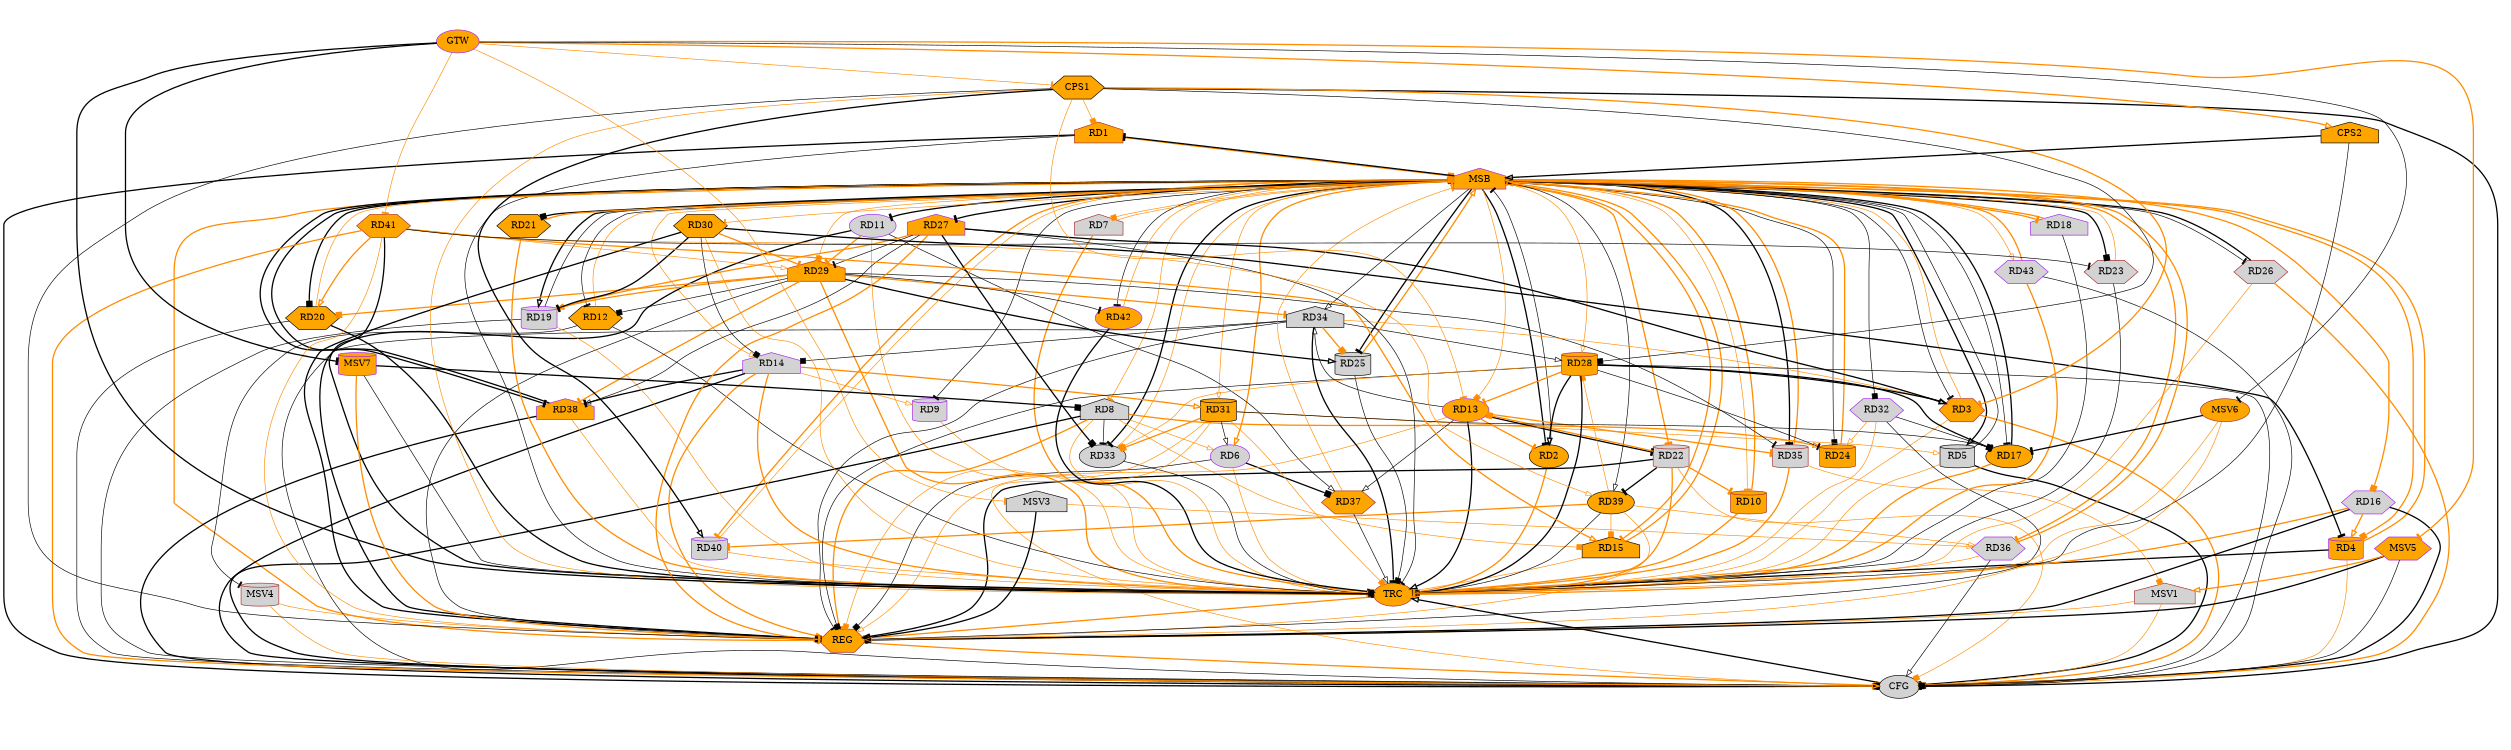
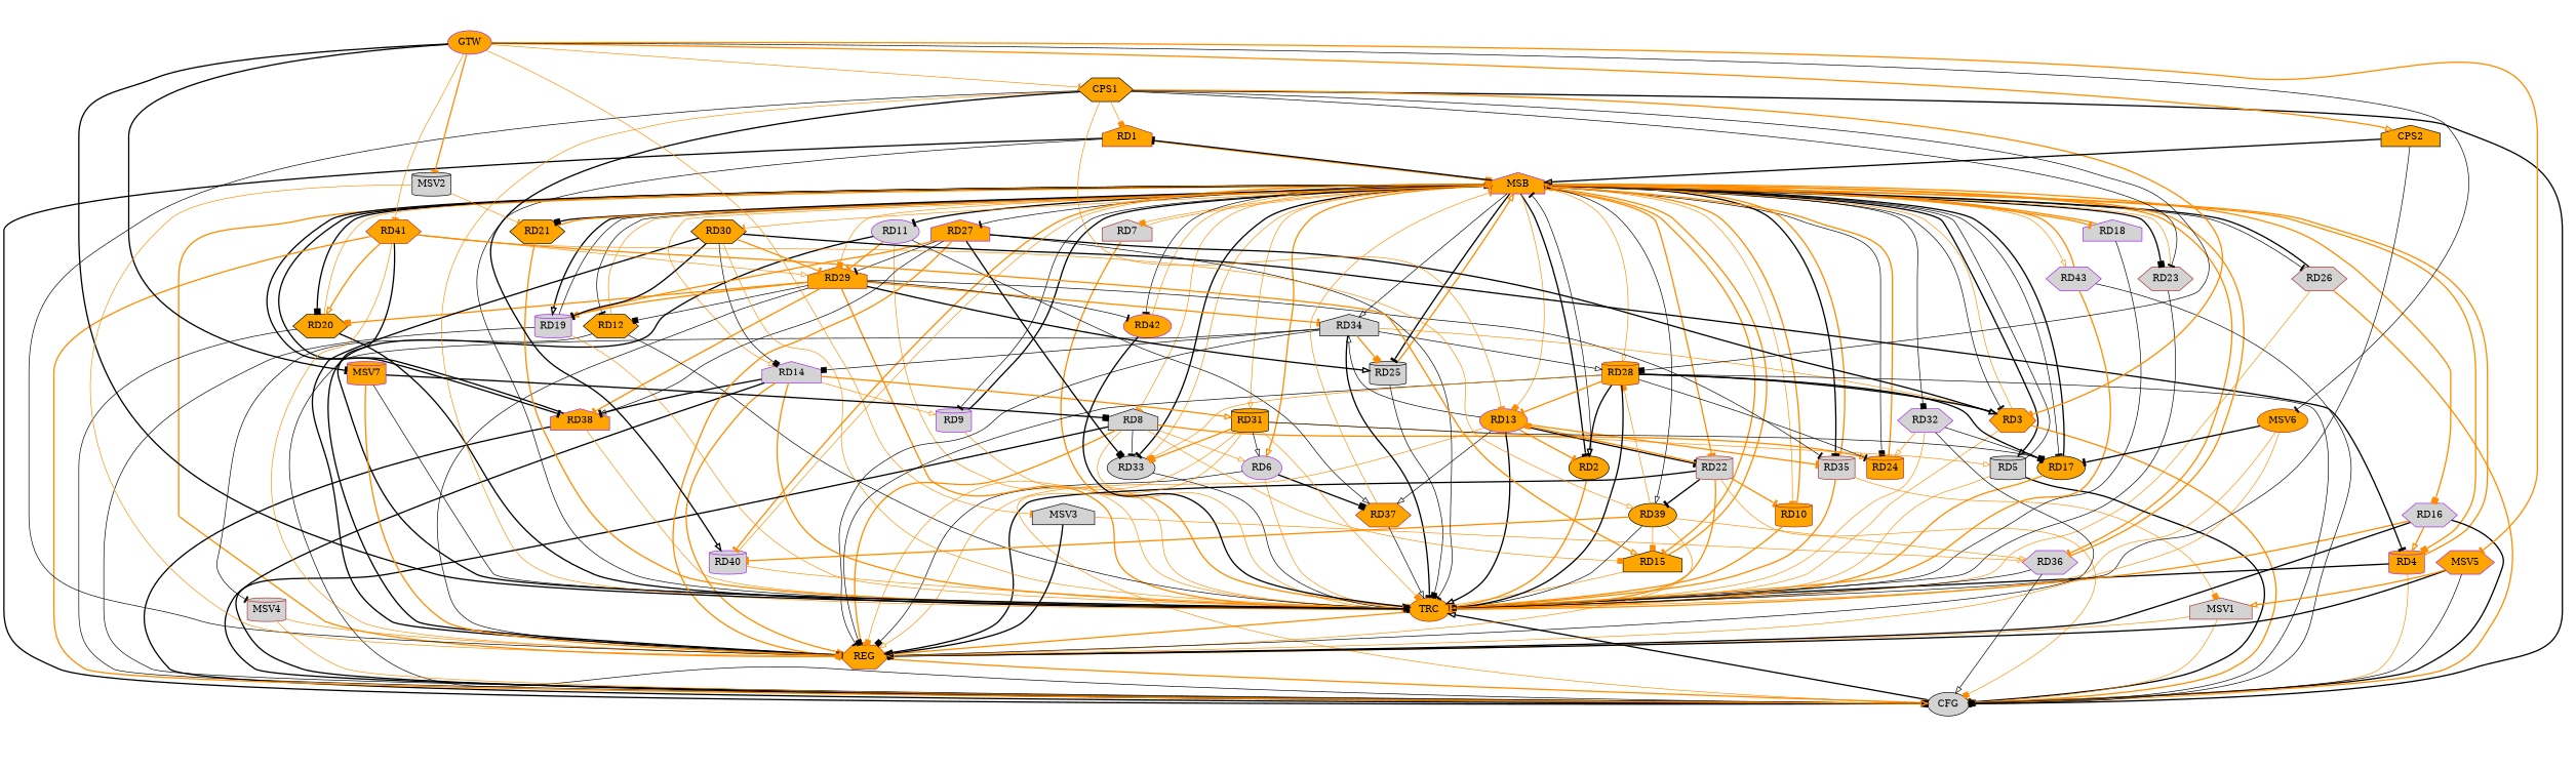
  strict digraph {
    node [color=purple fillcolor=orange shape=hexagon style=filled]
    edge [arrowhead=tee color=darkorange style=solid]
    n1 [color=brown label=RD1 shape=house]
    n2 [label=MSB shape=house]
    n3 [color=black fillcolor=lightgrey label=CFG shape=ellipse]
    n4 [color=brown label=TRC shape=ellipse]
    n5 [color=black label=RD2 shape=ellipse]
    n6 [color=brown label=RD3]
    n7 [label=RD4 shape=cylinder]
    n8 [color=black fillcolor=lightgrey label=RD5 shape=cylinder]
    n9 [fillcolor=lightgrey label=RD6 shape=ellipse]
    n10 [color=brown label=REG]
    n11 [color=brown fillcolor=lightgrey label=RD7 shape=house]
    n12 [color=black fillcolor=lightgrey label=RD8 shape=house]
    n13 [color=black label=RD15 shape=house]
    n14 [color=brown label=RD24 shape=cylinder]
    n15 [color=black fillcolor=lightgrey label=RD33 shape=ellipse]
    n16 [fillcolor=lightgrey label=RD9 shape=cylinder]
    n17 [color=brown label=RD10 shape=cylinder]
    n18 [fillcolor=lightgrey label=RD11 shape=ellipse]
    n19 [color=brown label=RD29 shape=house]
    n20 [color=black label=RD12]
    n21 [label=RD13 shape=ellipse]
    n22 [color=brown fillcolor=lightgrey label=RD22 shape=cylinder]
    n23 [color=black fillcolor=lightgrey label=RD34 shape=house]
    n24 [color=brown fillcolor=lightgrey label=RD35 shape=cylinder]
    n25 [fillcolor=lightgrey label=RD14 shape=house]
    n26 [color=black label=RD31 shape=cylinder]
    n27 [label=RD38 shape=house]
    n28 [fillcolor=lightgrey label=RD16]
    n29 [color=black label=RD17 shape=ellipse]
    n30 [fillcolor=lightgrey label=RD18 shape=house]
    n31 [fillcolor=lightgrey label=RD19 shape=cylinder]
    n32 [color=black label=RD20]
    n33 [color=black label=RD21]
    n34 [color=black label=RD39 shape=ellipse]
    n35 [color=brown fillcolor=lightgrey label=RD23]
    n36 [color=black fillcolor=lightgrey label=RD25 shape=cylinder]
    n37 [color=brown fillcolor=lightgrey label=RD26]
    n38 [label=RD27 shape=house]
    n39 [color=brown label=RD28 shape=cylinder]
    n40 [label=RD42 shape=ellipse]
    n41 [color=black label=RD30]
    n42 [fillcolor=lightgrey label=RD32]
    n43 [fillcolor=lightgrey label=RD36]
    n44 [fillcolor=lightgrey label=RD40 shape=cylinder]
    n45 [fillcolor=lightgrey label=RD43]
    n46 [color=brown label=RD37]
    n47 [color=brown fillcolor=lightgrey label=MSV4 shape=cylinder]
    n48 [color=brown fillcolor=lightgrey label=MSV1 shape=house]
    n49 [color=brown label=RD41]
    n50 [color=black label=CPS1]
    n51 [color=black label=CPS2 shape=house]
    n52 [label=GTW shape=ellipse]
+   n53 [color=black fillcolor=lightgrey label=MSV2 shape=cylinder]
    n54 [color=black fillcolor=lightgrey label=MSV3 shape=house]
    n55 [label=MSV5]
    n56 [color=brown label=MSV6 shape=ellipse]
    n57 [label=MSV7 shape=cylinder]
    n1 -> n2 [arrowhead=box style=bold]
    n1 -> n3 [arrowhead=onormal color=black style=bold]
    n1 -> n4 [color=black]
    n2 -> n1 [color=black style=bold]
    n2 -> n5 [color=black style=bold]
    n2 -> n6 [color=black]
    n2 -> n7 [arrowhead=box style=bold]
    n2 -> n8 [arrowhead=onormal color=black style=bold]
    n2 -> n9 [arrowhead=onormal style=bold]
    n2 -> n10 [style=bold]
    n2 -> n11 [arrowhead=box]
    n2 -> n12
    n2 -> n13 [style=bold]
    n2 -> n14 [arrowhead=box color=black]
    n2 -> n15 [color=black style=bold]
    n2 -> n16 [color=black]
    n2 -> n17
    n2 -> n18 [color=black style=bold]
    n2 -> n19 [arrowhead=box]
    n2 -> n20 [color=black]
    n2 -> n21 [arrowhead=box]
    n2 -> n22 [style=bold]
    n2 -> n23 [arrowhead=onormal color=black]
    n2 -> n24 [color=black style=bold]
    n2 -> n25 [arrowhead=onormal]
    n2 -> n26 [arrowhead=onormal]
    n2 -> n27 [color=black style=bold]
    n2 -> n28 [arrowhead=box style=bold]
    n2 -> n29 [color=black]
    n2 -> n30 [style=bold]
    n2 -> n31 [arrowhead=onormal color=black style=bold]
    n2 -> n32 [arrowhead=box color=black style=bold]
    n2 -> n33 [arrowhead=box color=black style=bold]
    n2 -> n34 [arrowhead=onormal color=black]
    n2 -> n35 [arrowhead=box color=black style=bold]
    n2 -> n36 [color=black style=bold]
    n2 -> n37 [color=black]
-   n2 -> n38 [color=black style=bold]
+   n2 -> n38 [color=black]
    n2 -> n39 [arrowhead=onormal]
    n2 -> n40 [color=black]
    n2 -> n41
    n2 -> n42 [arrowhead=box color=black]
    n2 -> n43 [style=bold]
    n2 -> n44 [style=bold]
    n2 -> n45 [arrowhead=onormal]
    n3 -> n4 [arrowhead=onormal color=black style=bold]
    n4 -> n10 [arrowhead=box style=bold]
    n5 -> n2 [color=black]
    n5 -> n4 [arrowhead=box style=bold]
    n6 -> n2 [arrowhead=box]
    n6 -> n3 [arrowhead=box style=bold]
    n6 -> n4 [arrowhead=box]
    n7 -> n2 [arrowhead=onormal style=bold]
    n7 -> n3 [arrowhead=onormal]
    n7 -> n4 [color=black style=bold]
    n8 -> n2 [arrowhead=box color=black]
    n8 -> n3 [color=black style=bold]
    n8 -> n4 [arrowhead=onormal]
    n9 -> n4 [arrowhead=box]
    n9 -> n10 [arrowhead=box color=black]
    n9 -> n46 [arrowhead=box color=black style=bold]
    n10 -> n3 [arrowhead=box style=bold]
    n11 -> n2 [arrowhead=box]
    n11 -> n4 [arrowhead=box style=bold]
    n12 -> n3 [arrowhead=box color=black style=bold]
    n12 -> n4 [arrowhead=box]
    n12 -> n9 [arrowhead=onormal]
    n12 -> n10 [style=bold]
    n12 -> n13 [arrowhead=box]
    n12 -> n14 [arrowhead=onormal style=bold]
    n12 -> n15 [color=black]
    n13 -> n2 [arrowhead=onormal style=bold]
    n13 -> n4 [arrowhead=box]
    n14 -> n2 [style=bold]
    n15 -> n2
    n15 -> n4 [arrowhead=box color=black]
+   n16 -> n2 [arrowhead=onormal color=black style=bold]
    n16 -> n4 [arrowhead=onormal]
    n17 -> n2 [arrowhead=onormal style=bold]
    n17 -> n4 [arrowhead=onormal style=bold]
    n18 -> n4 [arrowhead=onormal]
    n18 -> n10 [arrowhead=box color=black style=bold]
    n18 -> n19 [style=bold]
    n18 -> n46 [arrowhead=onormal color=black]
    n19 -> n4 [arrowhead=box style=bold]
    n19 -> n10 [arrowhead=box color=black]
    n19 -> n20 [arrowhead=box color=black]
    n19 -> n23 [style=bold]
    n19 -> n24 [color=black]
    n19 -> n27 [style=bold]
    n19 -> n31 [arrowhead=onormal style=bold]
    n19 -> n32 [arrowhead=box style=bold]
    n19 -> n36 [arrowhead=onormal color=black style=bold]
    n19 -> n40 [color=black]
    n20 -> n2 [arrowhead=box]
    n20 -> n4 [arrowhead=onormal color=black]
    n20 -> n47 [color=black]
    n21 -> n4 [arrowhead=onormal color=black style=bold]
    n21 -> n5 [style=bold]
    n21 -> n10 [arrowhead=onormal]
    n21 -> n22 [color=black style=bold]
    n21 -> n23 [arrowhead=onormal color=black]
    n21 -> n24 [style=bold]
    n21 -> n46 [arrowhead=onormal color=black]
    n22 -> n3 [arrowhead=box]
    n22 -> n4 [style=bold]
    n22 -> n10 [arrowhead=onormal color=black style=bold]
    n22 -> n17 [style=bold]
    n22 -> n21 [arrowhead=box style=bold]
    n22 -> n34 [color=black style=bold]
    n23 -> n3 [color=black]
    n23 -> n4 [color=black style=bold]
    n23 -> n6 [arrowhead=onormal]
    n23 -> n10 [color=black]
    n23 -> n25 [arrowhead=box color=black]
    n23 -> n36 [arrowhead=box style=bold]
    n23 -> n39 [arrowhead=onormal color=black]
    n24 -> n2 [arrowhead=box style=bold]
    n24 -> n4 [arrowhead=box style=bold]
    n24 -> n48 [arrowhead=box]
    n25 -> n3 [color=black style=bold]
    n25 -> n4 [arrowhead=onormal style=bold]
    n25 -> n10 [arrowhead=onormal style=bold]
    n25 -> n16 [arrowhead=onormal]
    n25 -> n26 [arrowhead=onormal style=bold]
    n25 -> n27 [color=black style=bold]
    n26 -> n3
    n26 -> n4 [arrowhead=box]
    n26 -> n8 [arrowhead=onormal]
    n26 -> n9 [arrowhead=onormal color=black]
    n26 -> n10 [arrowhead=box]
    n26 -> n15 [arrowhead=box style=bold]
    n26 -> n29 [color=black]
    n27 -> n2 [arrowhead=box color=black style=bold]
    n27 -> n3 [arrowhead=box color=black style=bold]
    n27 -> n4 [arrowhead=box]
    n28 -> n3 [arrowhead=onormal color=black style=bold]
    n28 -> n4 [style=bold]
    n28 -> n7 [arrowhead=onormal style=bold]
    n28 -> n10 [color=black style=bold]
    n29 -> n2 [arrowhead=box color=black style=bold]
    n29 -> n4 [arrowhead=box style=bold]
    n30 -> n2 [arrowhead=onormal style=bold]
    n30 -> n4 [arrowhead=box color=black]
    n31 -> n2 [color=black]
    n31 -> n3 [color=black]
    n31 -> n4 [arrowhead=onormal]
    n32 -> n2 [arrowhead=onormal]
    n32 -> n3 [arrowhead=box color=black]
    n32 -> n4 [arrowhead=box color=black style=bold]
    n33 -> n2 [style=bold]
    n33 -> n4 [style=bold]
    n34 -> n4 [arrowhead=box color=black]
    n34 -> n10 [arrowhead=box]
    n34 -> n13 [arrowhead=box]
    n34 -> n39 [arrowhead=box]
    n34 -> n43 [arrowhead=onormal]
    n34 -> n44 [style=bold]
    n35 -> n2
    n35 -> n4 [arrowhead=onormal color=black]
    n36 -> n2 [arrowhead=onormal style=bold]
    n36 -> n4 [arrowhead=box color=black]
    n37 -> n2 [arrowhead=onormal color=black style=bold]
    n37 -> n3 [style=bold]
    n37 -> n4 [arrowhead=onormal]
    n38 -> n4 [color=black]
    n38 -> n6 [arrowhead=onormal color=black style=bold]
    n38 -> n10 [style=bold]
    n38 -> n15 [arrowhead=box color=black style=bold]
    n38 -> n19 [color=black]
    n38 -> n27 [arrowhead=onormal color=black]
    n38 -> n31 [arrowhead=onormal style=bold]
    n39 -> n3 [arrowhead=onormal color=black]
    n39 -> n4 [color=black style=bold]
    n39 -> n5 [arrowhead=onormal color=black style=bold]
    n39 -> n6 [arrowhead=onormal color=black style=bold]
    n39 -> n10 [arrowhead=box color=black]
    n39 -> n14 [color=black]
    n39 -> n15 [arrowhead=box]
    n39 -> n21 [style=bold]
    n39 -> n29 [arrowhead=box color=black style=bold]
    n40 -> n2 [arrowhead=box]
    n40 -> n4 [arrowhead=onormal color=black style=bold]
    n41 -> n4 [arrowhead=onormal]
    n41 -> n7 [color=black style=bold]
    n41 -> n10 [arrowhead=box color=black style=bold]
    n41 -> n19 [style=bold]
    n41 -> n25 [arrowhead=box color=black]
    n41 -> n31 [color=black style=bold]
    n42 -> n4 [arrowhead=onormal]
    n42 -> n10 [color=black]
    n42 -> n14 [arrowhead=onormal]
    n42 -> n29 [color=black]
    n43 -> n2 [arrowhead=onormal style=bold]
    n43 -> n3 [arrowhead=onormal color=black]
-   n43 -> n4 [arrowhead=onormal]
+   n43 -> n4 [arrowhead=onormal color=black]
    n44 -> n2 [arrowhead=box]
    n44 -> n4 [arrowhead=onormal]
    n45 -> n2 [arrowhead=onormal style=bold]
    n45 -> n3 [arrowhead=box color=black]
    n45 -> n4 [style=bold]
    n46 -> n2
    n46 -> n4 [arrowhead=onormal color=black]
    n47 -> n3 [arrowhead=onormal]
    n47 -> n10 [arrowhead=box]
    n48 -> n3 [arrowhead=onormal]
    n48 -> n10 [arrowhead=onormal]
    n49 -> n3 [arrowhead=onormal style=bold]
    n49 -> n4 [color=black style=bold]
    n49 -> n10 [arrowhead=onormal]
    n49 -> n13 [arrowhead=onormal style=bold]
    n49 -> n19 [arrowhead=onormal]
    n49 -> n32 [arrowhead=onormal style=bold]
    n49 -> n34 [arrowhead=onormal]
-   n49 -> n35 [color=black]
+   n50 -> n35 [color=black]
    n50 -> n1 [arrowhead=box]
    n50 -> n3 [color=black style=bold]
    n50 -> n4 [arrowhead=box]
    n50 -> n6 [style=bold]
    n50 -> n10 [arrowhead=box color=black]
    n50 -> n21
    n50 -> n39 [arrowhead=box color=black]
    n50 -> n44 [arrowhead=onormal color=black style=bold]
    n51 -> n2 [arrowhead=onormal color=black style=bold]
    n51 -> n4 [arrowhead=onormal color=black]
    n52 -> n4 [color=black style=bold]
    n52 -> n49
    n52 -> n50
    n52 -> n51 [arrowhead=onormal style=bold]
+   n52 -> n53 [style=bold]
    n52 -> n54
    n52 -> n55 [style=bold]
    n52 -> n56 [color=black]
    n52 -> n57 [color=black style=bold]
+   n53 -> n10 [arrowhead=box]
+   n53 -> n33
    n54 -> n10 [arrowhead=onormal color=black style=bold]
    n54 -> n43 [arrowhead=onormal]
    n55 -> n3 [arrowhead=box color=black]
    n55 -> n10 [arrowhead=box color=black style=bold]
    n55 -> n48 [arrowhead=onormal style=bold]
    n56 -> n4
    n56 -> n10 [arrowhead=onormal]
    n56 -> n29 [color=black style=bold]
    n57 -> n4 [arrowhead=box color=black]
    n57 -> n10 [style=bold]
    n57 -> n12 [arrowhead=box color=black style=bold]
  }
